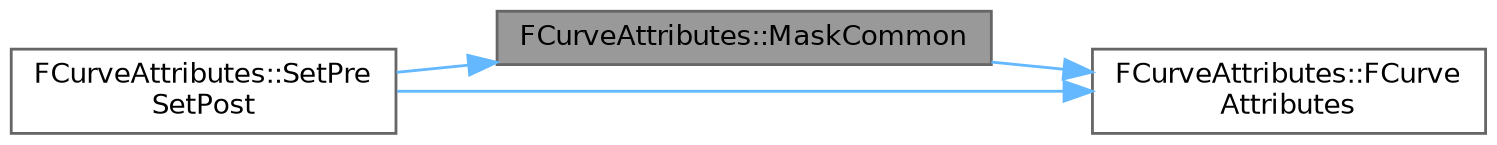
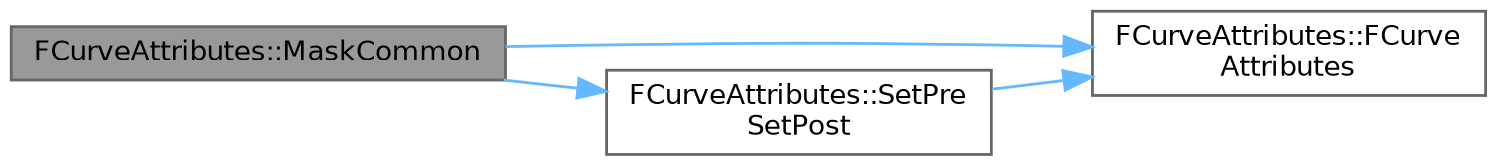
  digraph {
    rankdir=LR
    node [color=grey40 fillcolor=white fontname=Helvetica fontsize=10 shape=box style=filled]
    edge [color=steelblue1 fontname=Helvetica fontsize=10 labelfontname=Helvetica labelfontsize=10 style=solid]
    n1 [color=gray40 fillcolor=grey60 fontcolor=black height=0.2 label="FCurveAttributes::MaskCommon" width=0.4]
    n2 [height=0.2 label="FCurveAttributes::FCurve\lAttributes" width=0.4]
    n3 [height=0.2 label="FCurveAttributes::SetPre\lSetPost" width=0.4]
    n1 -> n2
-   n3 -> n1
+   n1 -> n3
    n3 -> n2
  }
